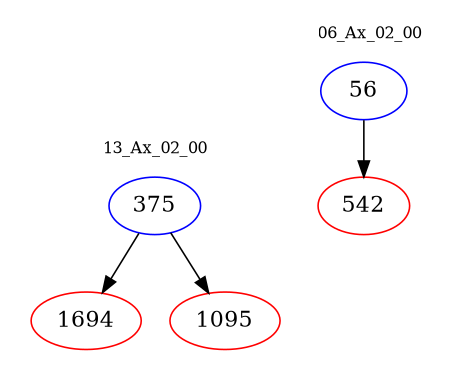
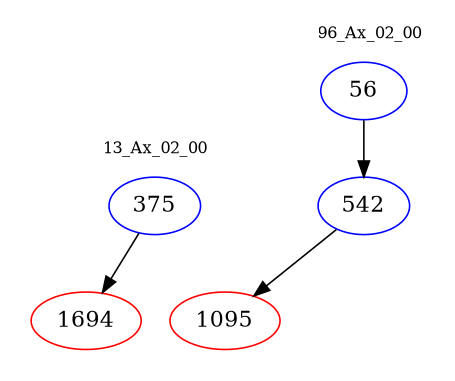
  digraph {
    node [color=red]
    edge [color=black]
    n1 [color=blue label=375]
    n2 [label=1694]
    n3 [label=1095]
    n4 [color=blue label=56]
-   n5 [label=542]
+   n5 [color=blue label=542]
    subgraph cluster_1 {
      color=white
      fontsize=10
      label="13_Ax_02_00"
      n1
      n2
      n3
    }
    subgraph cluster_2 {
      color=white
      fontsize=10
-     label="06_Ax_02_00"
+     label="96_Ax_02_00"
      n4
      n5
    }
    n1 -> n2
-   n1 -> n3
+   n5 -> n3
    n4 -> n5
  }
